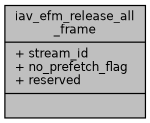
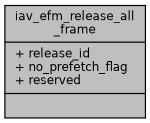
  digraph {
-   n1 [color=black fillcolor=grey75 fontcolor=black fontname=Helvetica fontsize=10 height=0.2 label="{iav_efm_release_all\l_frame\n|+ stream_id\l+ no_prefetch_flag\l+ reserved\l|}" shape=record style=filled width=0.4]
+   n1 [color=black fillcolor=grey75 fontcolor=black fontname=Helvetica fontsize=10 height=0.2 label="{iav_efm_release_all\l_frame\n|+ release_id\l+ no_prefetch_flag\l+ reserved\l|}" shape=record style=filled width=0.4]
  }
